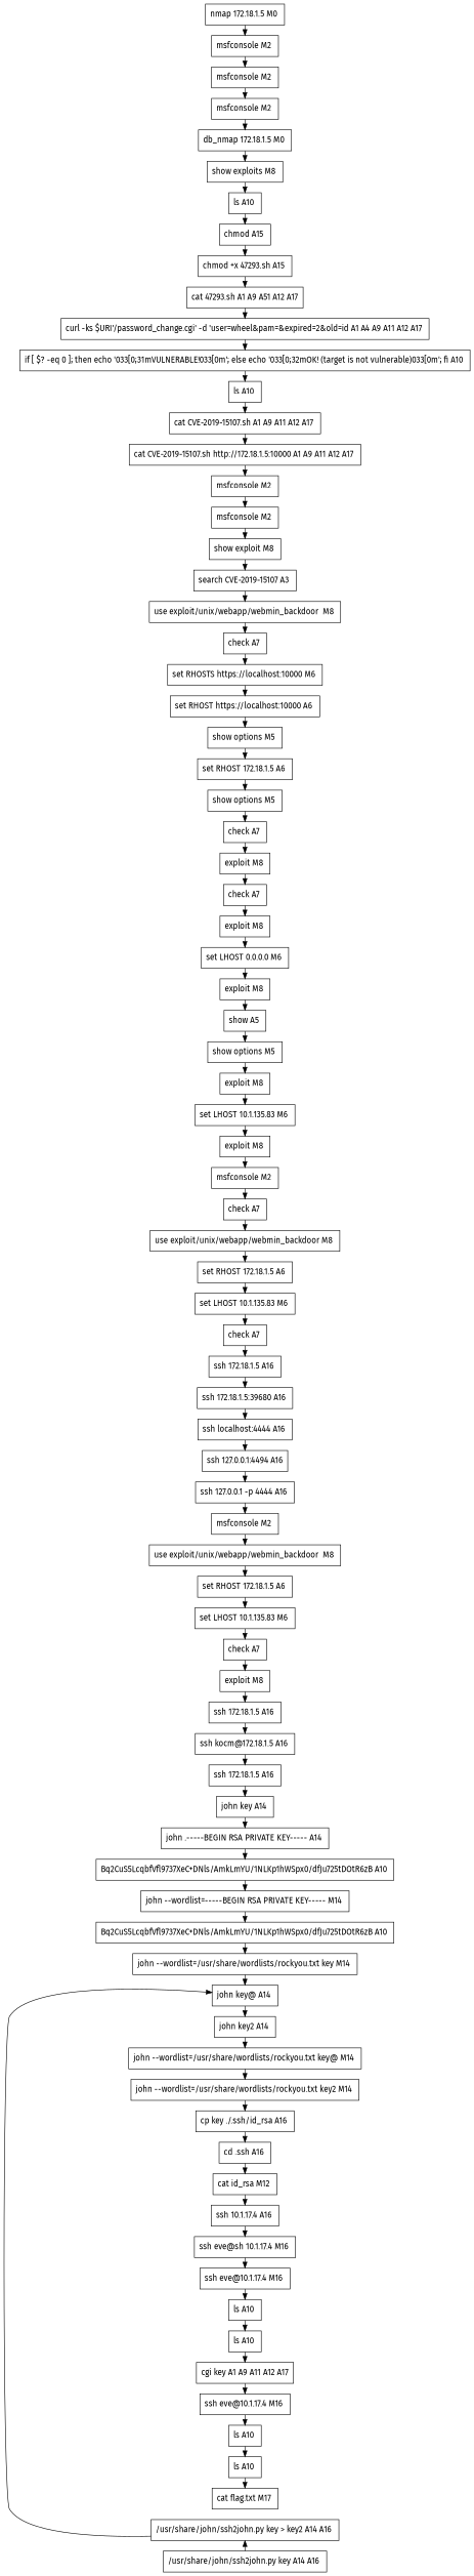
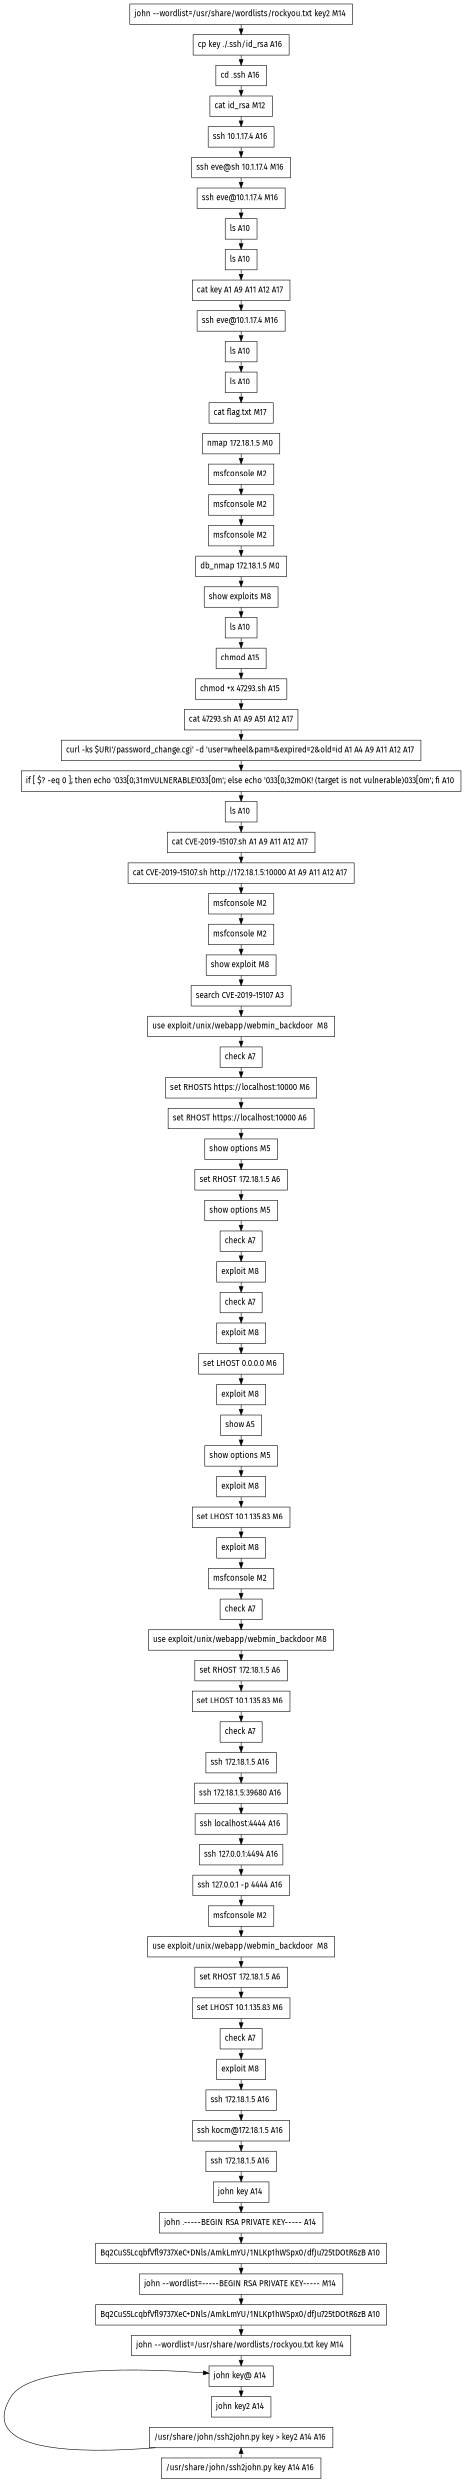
  digraph {
    fontname="Fira Sans"
    rankdir=LR
    node [fontname="Fira Sans" shape=box]
    edge [constraint=false fontname="Fira Sans"]
    n1 [label="nmap 172.18.1.5 M0 "]
    n2 [label="msfconsole M2 "]
    n3 [label="msfconsole M2 "]
    n4 [label="msfconsole M2 "]
    n5 [label="db_nmap 172.18.1.5 M0 "]
    n6 [label="show exploits M8 "]
    n7 [label="ls A10 "]
    n8 [label="chmod A15 "]
    n9 [label="chmod +x 47293.sh A15 "]
    n10 [label="cat 47293.sh A1 A9 A51 A12 A17"]
    n11 [label="curl -ks $URI'/password_change.cgi' -d 'user=wheel&pam=&expired=2&old=id A1 A4 A9 A11 A12 A17 "]
    n12 [label="if [ $? -eq 0 ]; then echo '033[0;31mVULNERABLE!033[0m'; else echo '033[0;32mOK! (target is not vulnerable)033[0m'; fi A10 "]
    n13 [label="ls A10 "]
    n14 [label="cat CVE-2019-15107.sh A1 A9 A11 A12 A17 "]
    n15 [label="cat CVE-2019-15107.sh http://172.18.1.5:10000 A1 A9 A11 A12 A17 "]
    n16 [label="msfconsole M2 "]
    n17 [label="msfconsole M2 "]
    n18 [label="show exploit M8 "]
    n19 [label="search CVE-2019-15107 A3 "]
    n20 [label="use exploit/unix/webapp/webmin_backdoor  M8 "]
    n21 [label="check A7 "]
    n22 [label="set RHOSTS https://localhost:10000 M6 "]
    n23 [label="set RHOST https://localhost:10000 A6 "]
    n24 [label="show options M5 "]
    n25 [label="set RHOST 172.18.1.5 A6 "]
    n26 [label="show options M5 "]
    n27 [label="check A7 "]
    n28 [label="exploit M8 "]
    n29 [label="check A7 "]
    n30 [label="exploit M8 "]
    n31 [label="set LHOST 0.0.0.0 M6 "]
    n32 [label="exploit M8 "]
    n33 [label="show A5 "]
    n34 [label="show options M5 "]
    n35 [label="exploit M8 "]
    n36 [label="set LHOST 10.1.135.83 M6 "]
    n37 [label="exploit M8 "]
    n38 [label="msfconsole M2 "]
    n39 [label="check A7 "]
    n40 [label="use exploit/unix/webapp/webmin_backdoor M8 "]
    n41 [label="set RHOST 172.18.1.5 A6 "]
    n42 [label="set LHOST 10.1.135.83 M6 "]
    n43 [label="check A7 "]
    n44 [label="ssh 172.18.1.5 A16 "]
    n45 [label="ssh 172.18.1.5:39680 A16 "]
    n46 [label="ssh localhost:4444 A16 "]
    n47 [label="ssh 127.0.0.1:4494 A16"]
    n48 [label="ssh 127.0.0.1 -p 4444 A16 "]
    n49 [label="msfconsole M2 "]
    n50 [label="use exploit/unix/webapp/webmin_backdoor  M8 "]
    n51 [label="set RHOST 172.18.1.5 A6 "]
    n52 [label="set LHOST 10.1.135.83 M6 "]
    n53 [label="check A7 "]
    n54 [label="exploit M8 "]
    n55 [label="ssh 172.18.1.5 A16 "]
    n56 [label="ssh kocm@172.18.1.5 A16 "]
    n57 [label="ssh 172.18.1.5 A16 "]
    n58 [label="john key A14 "]
    n59 [label="john .-----BEGIN RSA PRIVATE KEY----- A14 "]
    n60 [label="Bq2CuS5LcqbfVfl9737XeC+DNls/AmkLmYU/1NLKp1hWSpx0/dfJu725tDOtR6zB A10 "]
    n61 [label="john --wordlist=-----BEGIN RSA PRIVATE KEY----- M14 "]
    n62 [label="Bq2CuS5LcqbfVfl9737XeC+DNls/AmkLmYU/1NLKp1hWSpx0/dfJu725tDOtR6zB A10 "]
    n63 [label="john --wordlist=/usr/share/wordlists/rockyou.txt key M14 "]
    n64 [label="john key@ A14 "]
    n65 [label="/usr/share/john/ssh2john.py key A14 A16 "]
    n66 [label="/usr/share/john/ssh2john.py key > key2 A14 A16 "]
    n67 [label="john key2 A14 "]
-   n68 [label="john --wordlist=/usr/share/wordlists/rockyou.txt key@ M14 "]
    n69 [label="john --wordlist=/usr/share/wordlists/rockyou.txt key2 M14 "]
    n70 [label="cp key ./.ssh/id_rsa A16 "]
    n71 [label="cd .ssh A16 "]
    n72 [label="cat id_rsa M12 "]
    n73 [label="ssh 10.1.17.4 A16 "]
    n74 [label="ssh eve@sh 10.1.17.4 M16 "]
    n75 [label="ssh eve@10.1.17.4 M16 "]
    n76 [label="ls A10 "]
    n77 [label="ls A10 "]
-   n78 [label="cgi key A1 A9 A11 A12 A17"]
+   n78 [label="cat key A1 A9 A11 A12 A17 "]
    n79 [label="ssh eve@10.1.17.4 M16 "]
    n80 [label="ls A10 "]
    n81 [label="ls A10 "]
    n82 [label="cat flag.txt M17 "]
    n1 -> n2
    n2 -> n3
    n3 -> n4
    n4 -> n5
    n5 -> n6
    n6 -> n7
    n7 -> n8
    n8 -> n9
    n9 -> n10
    n10 -> n11
    n11 -> n12
    n12 -> n13
    n13 -> n14
    n14 -> n15
    n15 -> n16
    n16 -> n17
    n17 -> n18
    n18 -> n19
    n19 -> n20
    n20 -> n21
    n21 -> n22
    n22 -> n23
    n23 -> n24
    n24 -> n25
    n25 -> n26
    n26 -> n27
    n27 -> n28
    n28 -> n29
    n29 -> n30
    n30 -> n31
    n31 -> n32
    n32 -> n33
    n33 -> n34
    n34 -> n35
    n35 -> n36
    n36 -> n37
    n37 -> n38
    n38 -> n39
    n39 -> n40
    n40 -> n41
    n41 -> n42
    n42 -> n43
    n43 -> n44
    n44 -> n45
    n45 -> n46
    n46 -> n47
    n47 -> n48
    n48 -> n49
    n49 -> n50
    n50 -> n51
    n51 -> n52
    n52 -> n53
    n53 -> n54
    n54 -> n55
    n55 -> n56
    n56 -> n57
    n57 -> n58
    n58 -> n59
    n59 -> n60
    n60 -> n61
    n61 -> n62
    n62 -> n63
    n63 -> n64
    n64 -> n67
    n65 -> n66
    n66 -> n64
-   n67 -> n68
-   n68 -> n69
    n69 -> n70
    n70 -> n71
    n71 -> n72
    n72 -> n73
    n73 -> n74
    n74 -> n75
    n75 -> n76
    n76 -> n77
    n77 -> n78
    n78 -> n79
    n79 -> n80
    n80 -> n81
    n81 -> n82
  }
